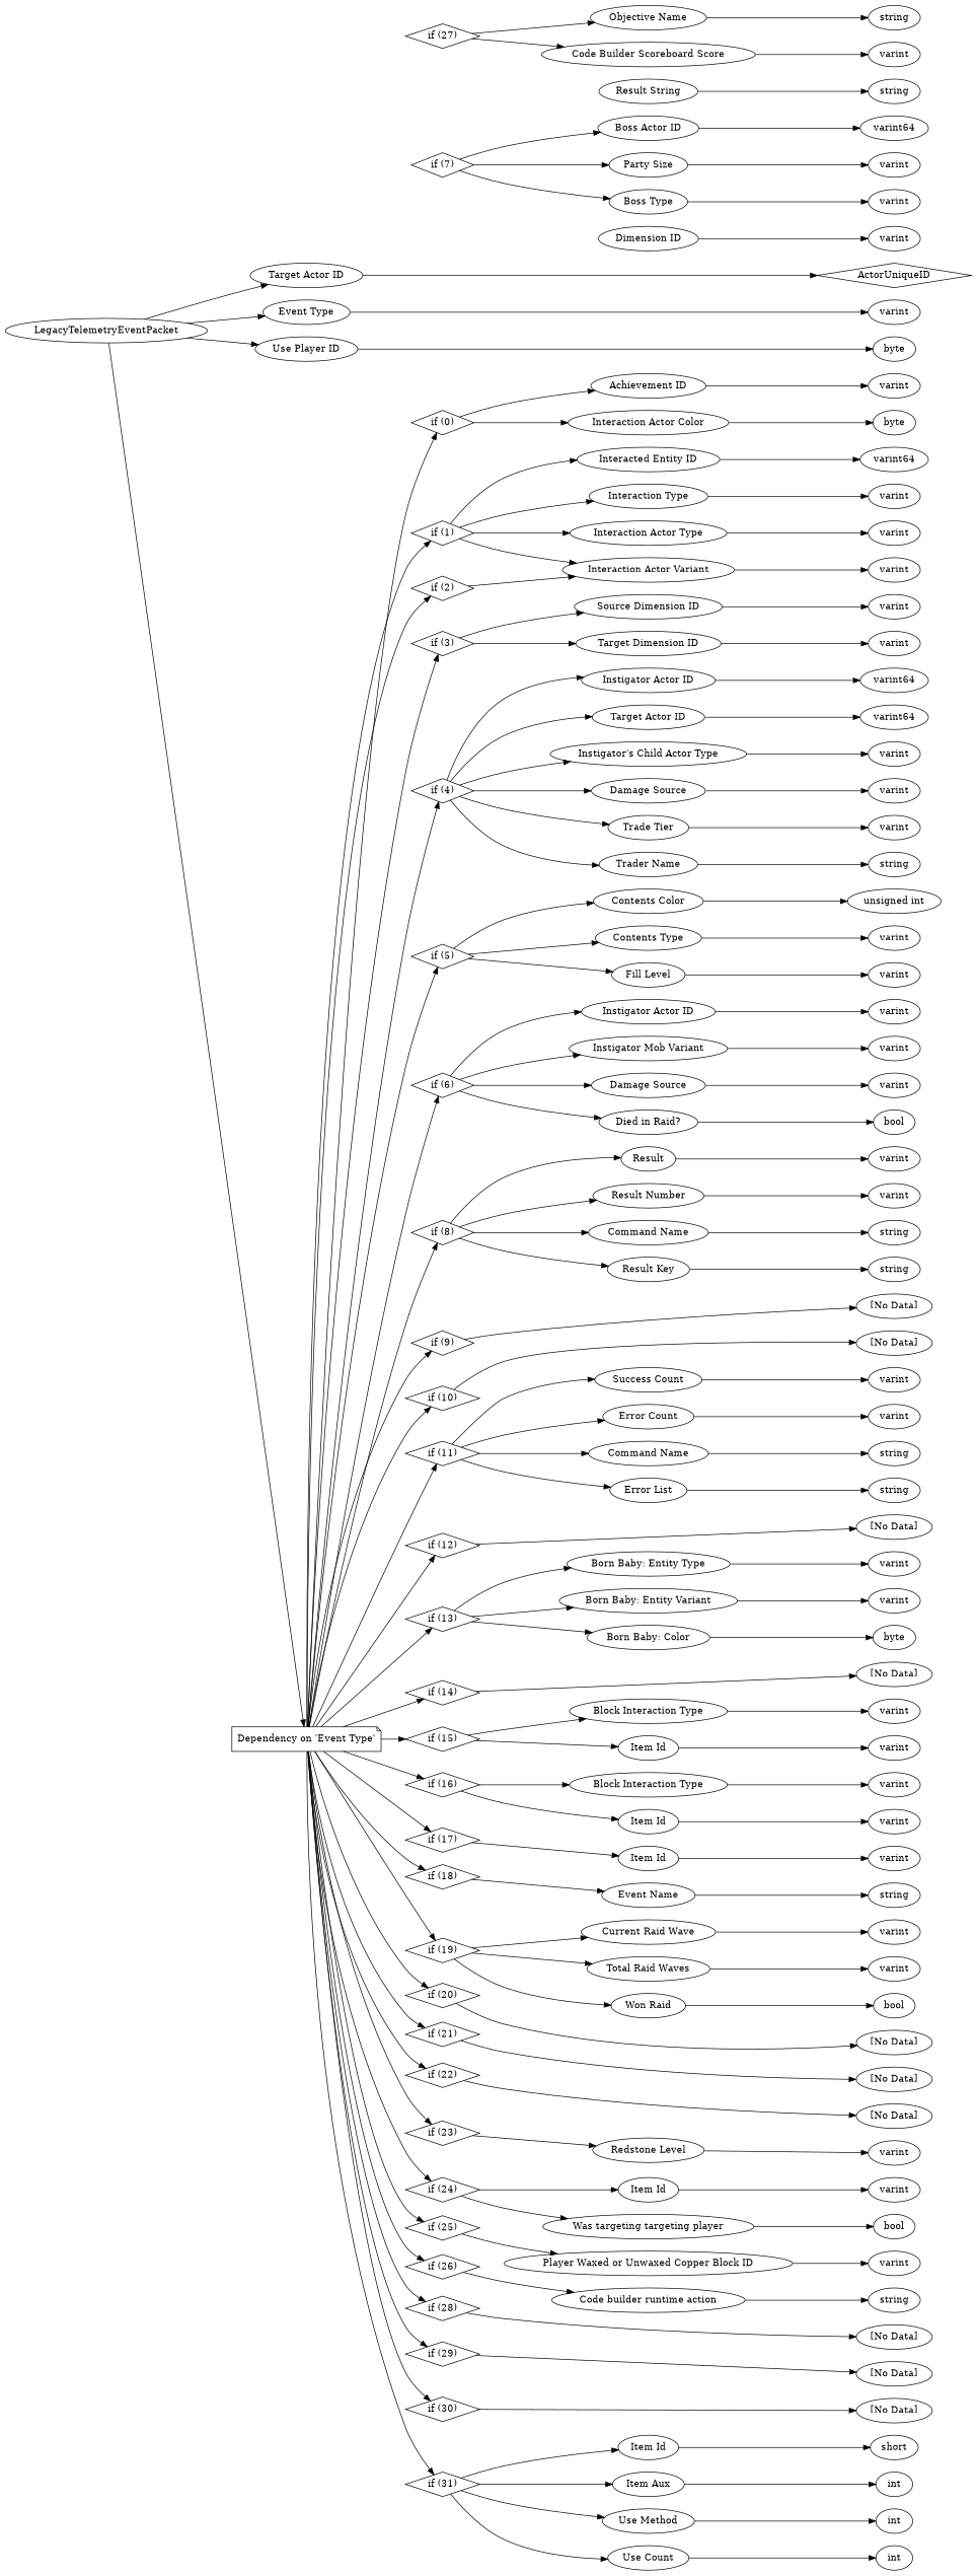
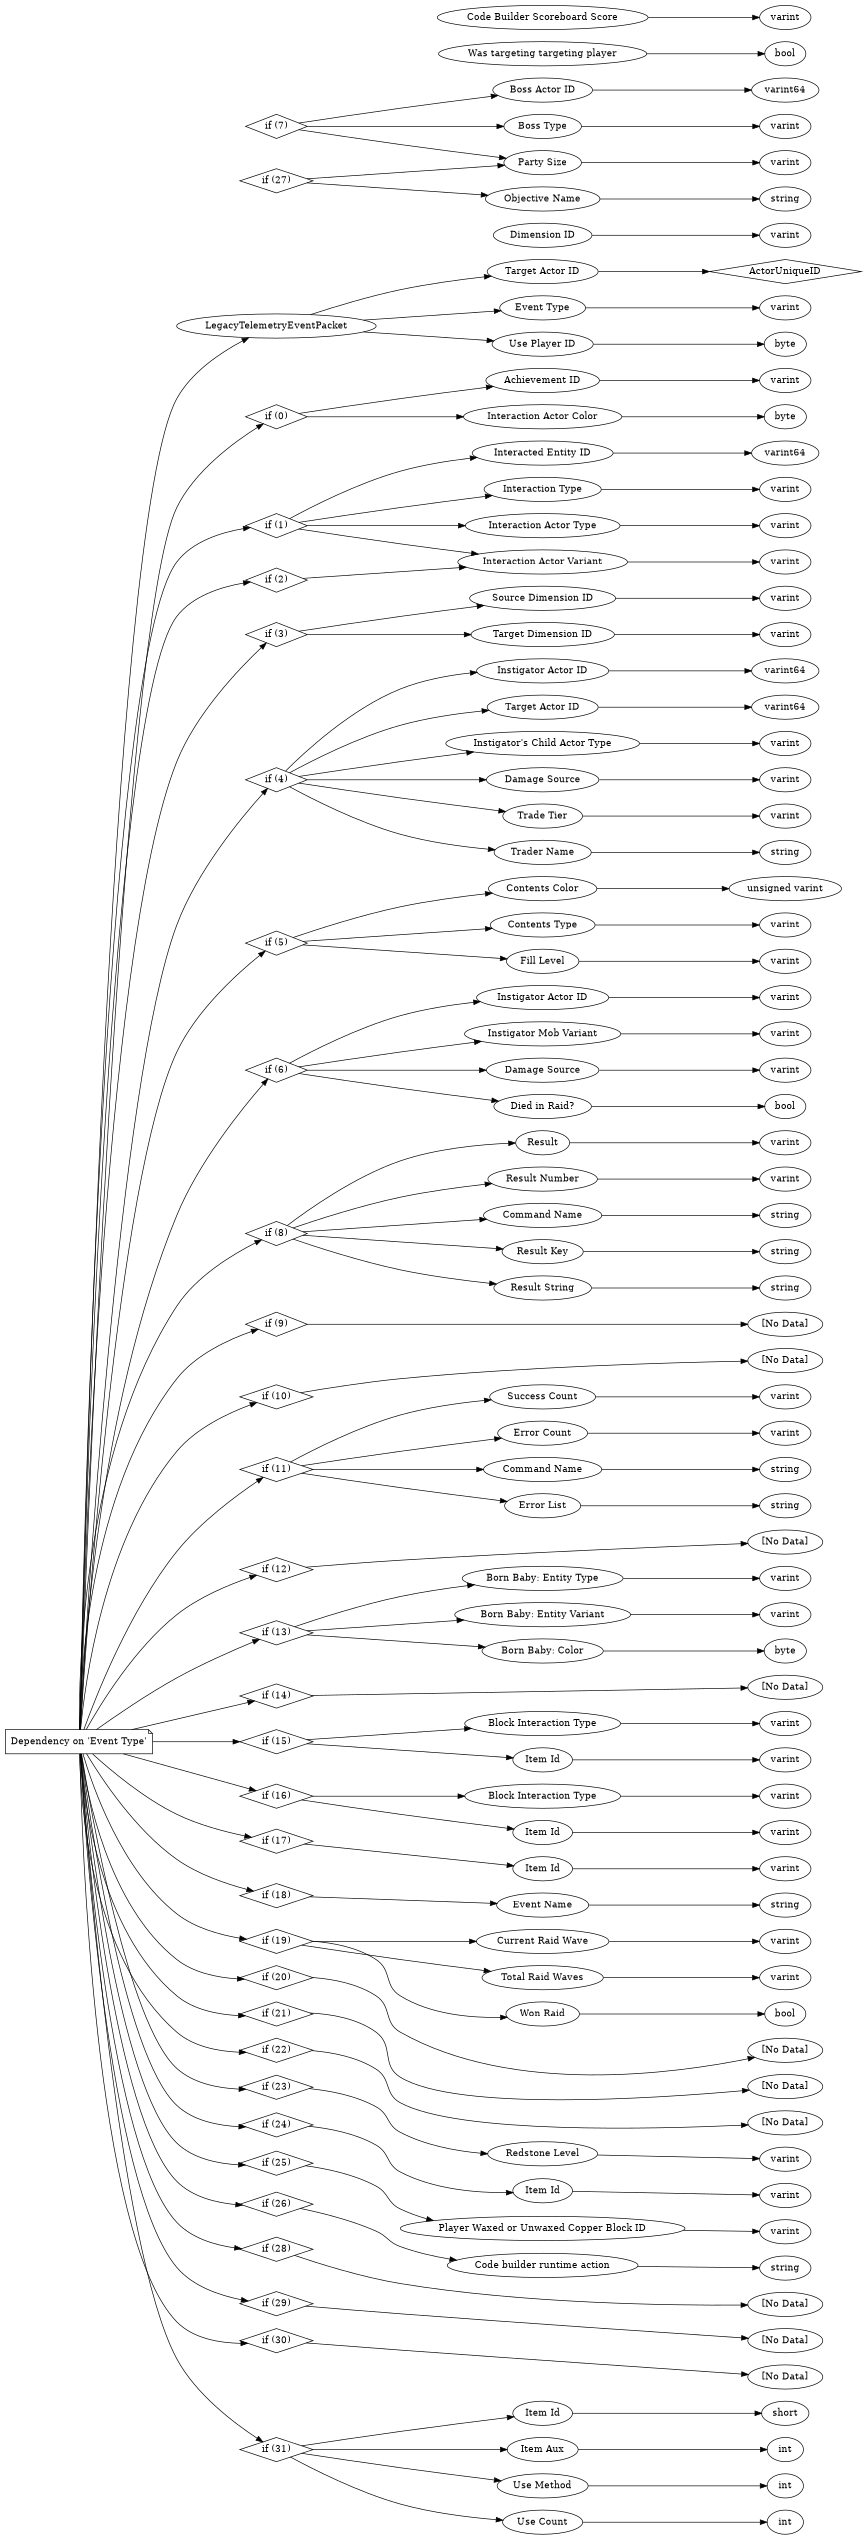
  digraph {
    rankdir=LR
    n1 [label=ActorUniqueID shape=diamond]
    n2 [label=varint]
    n3 [label=byte]
    n4 [label=varint]
    n5 [label=varint64]
    n6 [label=varint]
    n7 [label=varint]
    n8 [label=varint]
    n9 [label=byte]
    n10 [label=varint]
    n11 [label=varint]
    n12 [label=varint]
    n13 [label=varint64]
    n14 [label=varint64]
    n15 [label=varint]
    n16 [label=varint]
    n17 [label=varint]
    n18 [label=string]
-   n19 [label="unsigned int"]
+   n19 [label="unsigned varint"]
    n20 [label=varint]
    n21 [label=varint]
    n22 [label=varint]
    n23 [label=varint]
    n24 [label=varint]
    n25 [label=bool]
    n26 [label=varint64]
    n27 [label=varint]
    n28 [label=varint]
    n29 [label=varint]
    n30 [label=varint]
    n31 [label=string]
    n32 [label=string]
    n33 [label=string]
    n34 [label="[No Data]"]
    n35 [label="[No Data]"]
    n36 [label=varint]
    n37 [label=varint]
    n38 [label=string]
    n39 [label=string]
    n40 [label="[No Data]"]
    n41 [label=varint]
    n42 [label=varint]
    n43 [label=byte]
    n44 [label="[No Data]"]
    n45 [label=varint]
    n46 [label=varint]
    n47 [label=varint]
    n48 [label=varint]
    n49 [label=varint]
    n50 [label=string]
    n51 [label=varint]
    n52 [label=varint]
    n53 [label=bool]
    n54 [label="[No Data]"]
    n55 [label="[No Data]"]
    n56 [label="[No Data]"]
    n57 [label=varint]
    n58 [label=varint]
    n59 [label=bool]
    n60 [label=varint]
    n61 [label=string]
    n62 [label=string]
    n63 [label=varint]
    n64 [label="[No Data]"]
    n65 [label="[No Data]"]
    n66 [label="[No Data]"]
    n67 [label=short]
    n68 [label=int]
    n69 [label=int]
    n70 [label=int]
    n71 [label=LegacyTelemetryEventPacket]
    n72 [label="Target Actor ID"]
    n73 [label="Event Type"]
    n74 [label="Use Player ID"]
    n75 [label="Dependency on 'Event Type'" shape=note]
    n76 [label="if (0)" shape=diamond]
    n77 [label="if (1)" shape=diamond]
    n78 [label="if (2)" shape=diamond]
    n79 [label="if (3)" shape=diamond]
    n80 [label="if (4)" shape=diamond]
    n81 [label="if (5)" shape=diamond]
    n82 [label="if (6)" shape=diamond]
    n83 [label="if (8)" shape=diamond]
    n84 [label="if (9)" shape=diamond]
    n85 [label="if (10)" shape=diamond]
    n86 [label="if (11)" shape=diamond]
    n87 [label="if (12)" shape=diamond]
    n88 [label="if (13)" shape=diamond]
    n89 [label="if (14)" shape=diamond]
    n90 [label="if (15)" shape=diamond]
    n91 [label="if (16)" shape=diamond]
    n92 [label="if (17)" shape=diamond]
    n93 [label="if (18)" shape=diamond]
    n94 [label="if (19)" shape=diamond]
    n95 [label="if (20)" shape=diamond]
    n96 [label="if (21)" shape=diamond]
    n97 [label="if (22)" shape=diamond]
    n98 [label="if (23)" shape=diamond]
    n99 [label="if (24)" shape=diamond]
    n100 [label="if (25)" shape=diamond]
    n101 [label="if (26)" shape=diamond]
    n102 [label="if (28)" shape=diamond]
    n103 [label="if (29)" shape=diamond]
    n104 [label="if (30)" shape=diamond]
    n105 [label="if (31)" shape=diamond]
    n106 [label="Achievement ID"]
    n107 [label="Interaction Actor Color"]
    n108 [label="Interacted Entity ID"]
    n109 [label="Interaction Type"]
    n110 [label="Interaction Actor Type"]
    n111 [label="Interaction Actor Variant"]
    n112 [label="Source Dimension ID"]
    n113 [label="Target Dimension ID"]
    n114 [label="Instigator Actor ID"]
    n115 [label="Target Actor ID"]
    n116 [label="Instigator's Child Actor Type"]
    n117 [label="Damage Source"]
    n118 [label="Trade Tier"]
    n119 [label="Trader Name"]
    n120 [label="Contents Color"]
    n121 [label="Contents Type"]
    n122 [label="Fill Level"]
    n123 [label="Instigator Actor ID"]
    n124 [label="Instigator Mob Variant"]
    n125 [label="Damage Source"]
    n126 [label="Died in Raid?"]
    n127 [label="if (7)" shape=diamond]
    n128 [label="Boss Actor ID"]
    n129 [label="Party Size"]
    n130 [label="Boss Type"]
    n131 [label=Result]
    n132 [label="Result Number"]
    n133 [label="Command Name"]
    n134 [label="Result Key"]
    n135 [label="Result String"]
    n136 [label="Success Count"]
    n137 [label="Error Count"]
    n138 [label="Command Name"]
    n139 [label="Error List"]
    n140 [label="Born Baby: Entity Type"]
    n141 [label="Born Baby: Entity Variant"]
    n142 [label="Born Baby: Color"]
    n143 [label="Block Interaction Type"]
    n144 [label="Item Id"]
    n145 [label="Block Interaction Type"]
    n146 [label="Item Id"]
    n147 [label="Item Id"]
    n148 [label="Event Name"]
    n149 [label="Current Raid Wave"]
    n150 [label="Total Raid Waves"]
    n151 [label="Won Raid"]
    n152 [label="Redstone Level"]
    n153 [label="Item Id"]
    n154 [label="Was targeting targeting player"]
    n155 [label="Player Waxed or Unwaxed Copper Block ID"]
    n156 [label="Code builder runtime action"]
    n157 [label="if (27)" shape=diamond]
    n158 [label="Objective Name"]
    n159 [label="Code Builder Scoreboard Score"]
    n160 [label="Item Id"]
    n161 [label="Item Aux"]
    n162 [label="Use Method"]
    n163 [label="Use Count"]
    n164 [label="Dimension ID"]
    subgraph sub_1 {
      rank=max
      n1
      n2
      n3
      n4
      n5
      n6
      n7
      n8
      n9
      n10
      n11
      n12
      n13
      n14
      n15
      n16
      n17
      n18
      n19
      n20
      n21
      n22
      n23
      n24
      n25
      n26
      n27
      n28
      n29
      n30
      n31
      n32
      n33
      n34
      n35
      n36
      n37
      n38
      n39
      n40
      n41
      n42
      n43
      n44
      n45
      n46
      n47
      n48
      n49
      n50
      n51
      n52
      n53
      n54
      n55
      n56
      n57
      n58
      n59
      n60
      n61
      n62
      n63
      n64
      n65
      n66
      n67
      n68
      n69
      n70
    }
    n71 -> n72
    n71 -> n73
    n71 -> n74
-   n71 -> n75
+   n75 -> n71
    n72 -> n1
    n73 -> n2
    n74 -> n3
    n75 -> n76
    n75 -> n77
    n75 -> n78
    n75 -> n79
    n75 -> n80
    n75 -> n81
    n75 -> n82
    n75 -> n83
    n75 -> n84
    n75 -> n85
    n75 -> n86
    n75 -> n87
    n75 -> n88
    n75 -> n89
    n75 -> n90
    n75 -> n91
    n75 -> n92
    n75 -> n93
    n75 -> n94
    n75 -> n95
    n75 -> n96
    n75 -> n97
    n75 -> n98
    n75 -> n99
    n75 -> n100
    n75 -> n101
    n75 -> n102
    n75 -> n103
    n75 -> n104
    n75 -> n105
    n76 -> n106
    n76 -> n107
    n77 -> n108
    n77 -> n109
    n77 -> n110
    n77 -> n111
    n78 -> n111
    n79 -> n112
    n79 -> n113
    n80 -> n114
    n80 -> n115
    n80 -> n116
    n80 -> n117
    n80 -> n118
    n80 -> n119
    n81 -> n120
    n81 -> n121
    n81 -> n122
    n82 -> n123
    n82 -> n124
    n82 -> n125
    n82 -> n126
    n83 -> n131
    n83 -> n132
    n83 -> n133
    n83 -> n134
+   n83 -> n135
    n84 -> n34
    n85 -> n35
    n86 -> n136
    n86 -> n137
    n86 -> n138
    n86 -> n139
    n87 -> n40
    n88 -> n140
    n88 -> n141
    n88 -> n142
    n89 -> n44
    n90 -> n143
    n90 -> n144
    n91 -> n145
    n91 -> n146
    n92 -> n147
    n93 -> n148
    n94 -> n149
    n94 -> n150
    n94 -> n151
    n95 -> n54
    n96 -> n55
    n97 -> n56
    n98 -> n152
    n99 -> n153
-   n99 -> n154
    n100 -> n155
    n101 -> n156
    n102 -> n64
    n103 -> n65
    n104 -> n66
    n105 -> n160
    n105 -> n161
    n105 -> n162
    n105 -> n163
    n106 -> n4
    n107 -> n9
    n108 -> n5
    n109 -> n6
    n110 -> n7
    n111 -> n8
    n112 -> n11
    n113 -> n12
    n114 -> n13
    n115 -> n14
    n116 -> n15
    n117 -> n16
    n118 -> n17
    n119 -> n18
    n120 -> n19
    n121 -> n20
    n122 -> n21
    n123 -> n22
    n124 -> n23
    n125 -> n24
    n126 -> n25
    n127 -> n128
    n127 -> n129
    n127 -> n130
    n128 -> n26
    n129 -> n27
    n130 -> n28
    n131 -> n29
    n132 -> n30
    n133 -> n31
    n134 -> n32
    n135 -> n33
    n136 -> n36
    n137 -> n37
    n138 -> n38
    n139 -> n39
    n140 -> n41
    n141 -> n42
    n142 -> n43
    n143 -> n45
    n144 -> n46
    n145 -> n47
    n146 -> n48
    n147 -> n49
    n148 -> n50
    n149 -> n51
    n150 -> n52
    n151 -> n53
    n152 -> n57
    n153 -> n58
    n154 -> n59
    n155 -> n60
    n156 -> n61
    n157 -> n158
-   n157 -> n159
+   n157 -> n129
    n158 -> n62
    n159 -> n63
    n160 -> n67
    n161 -> n68
    n162 -> n69
    n163 -> n70
    n164 -> n10
  }
